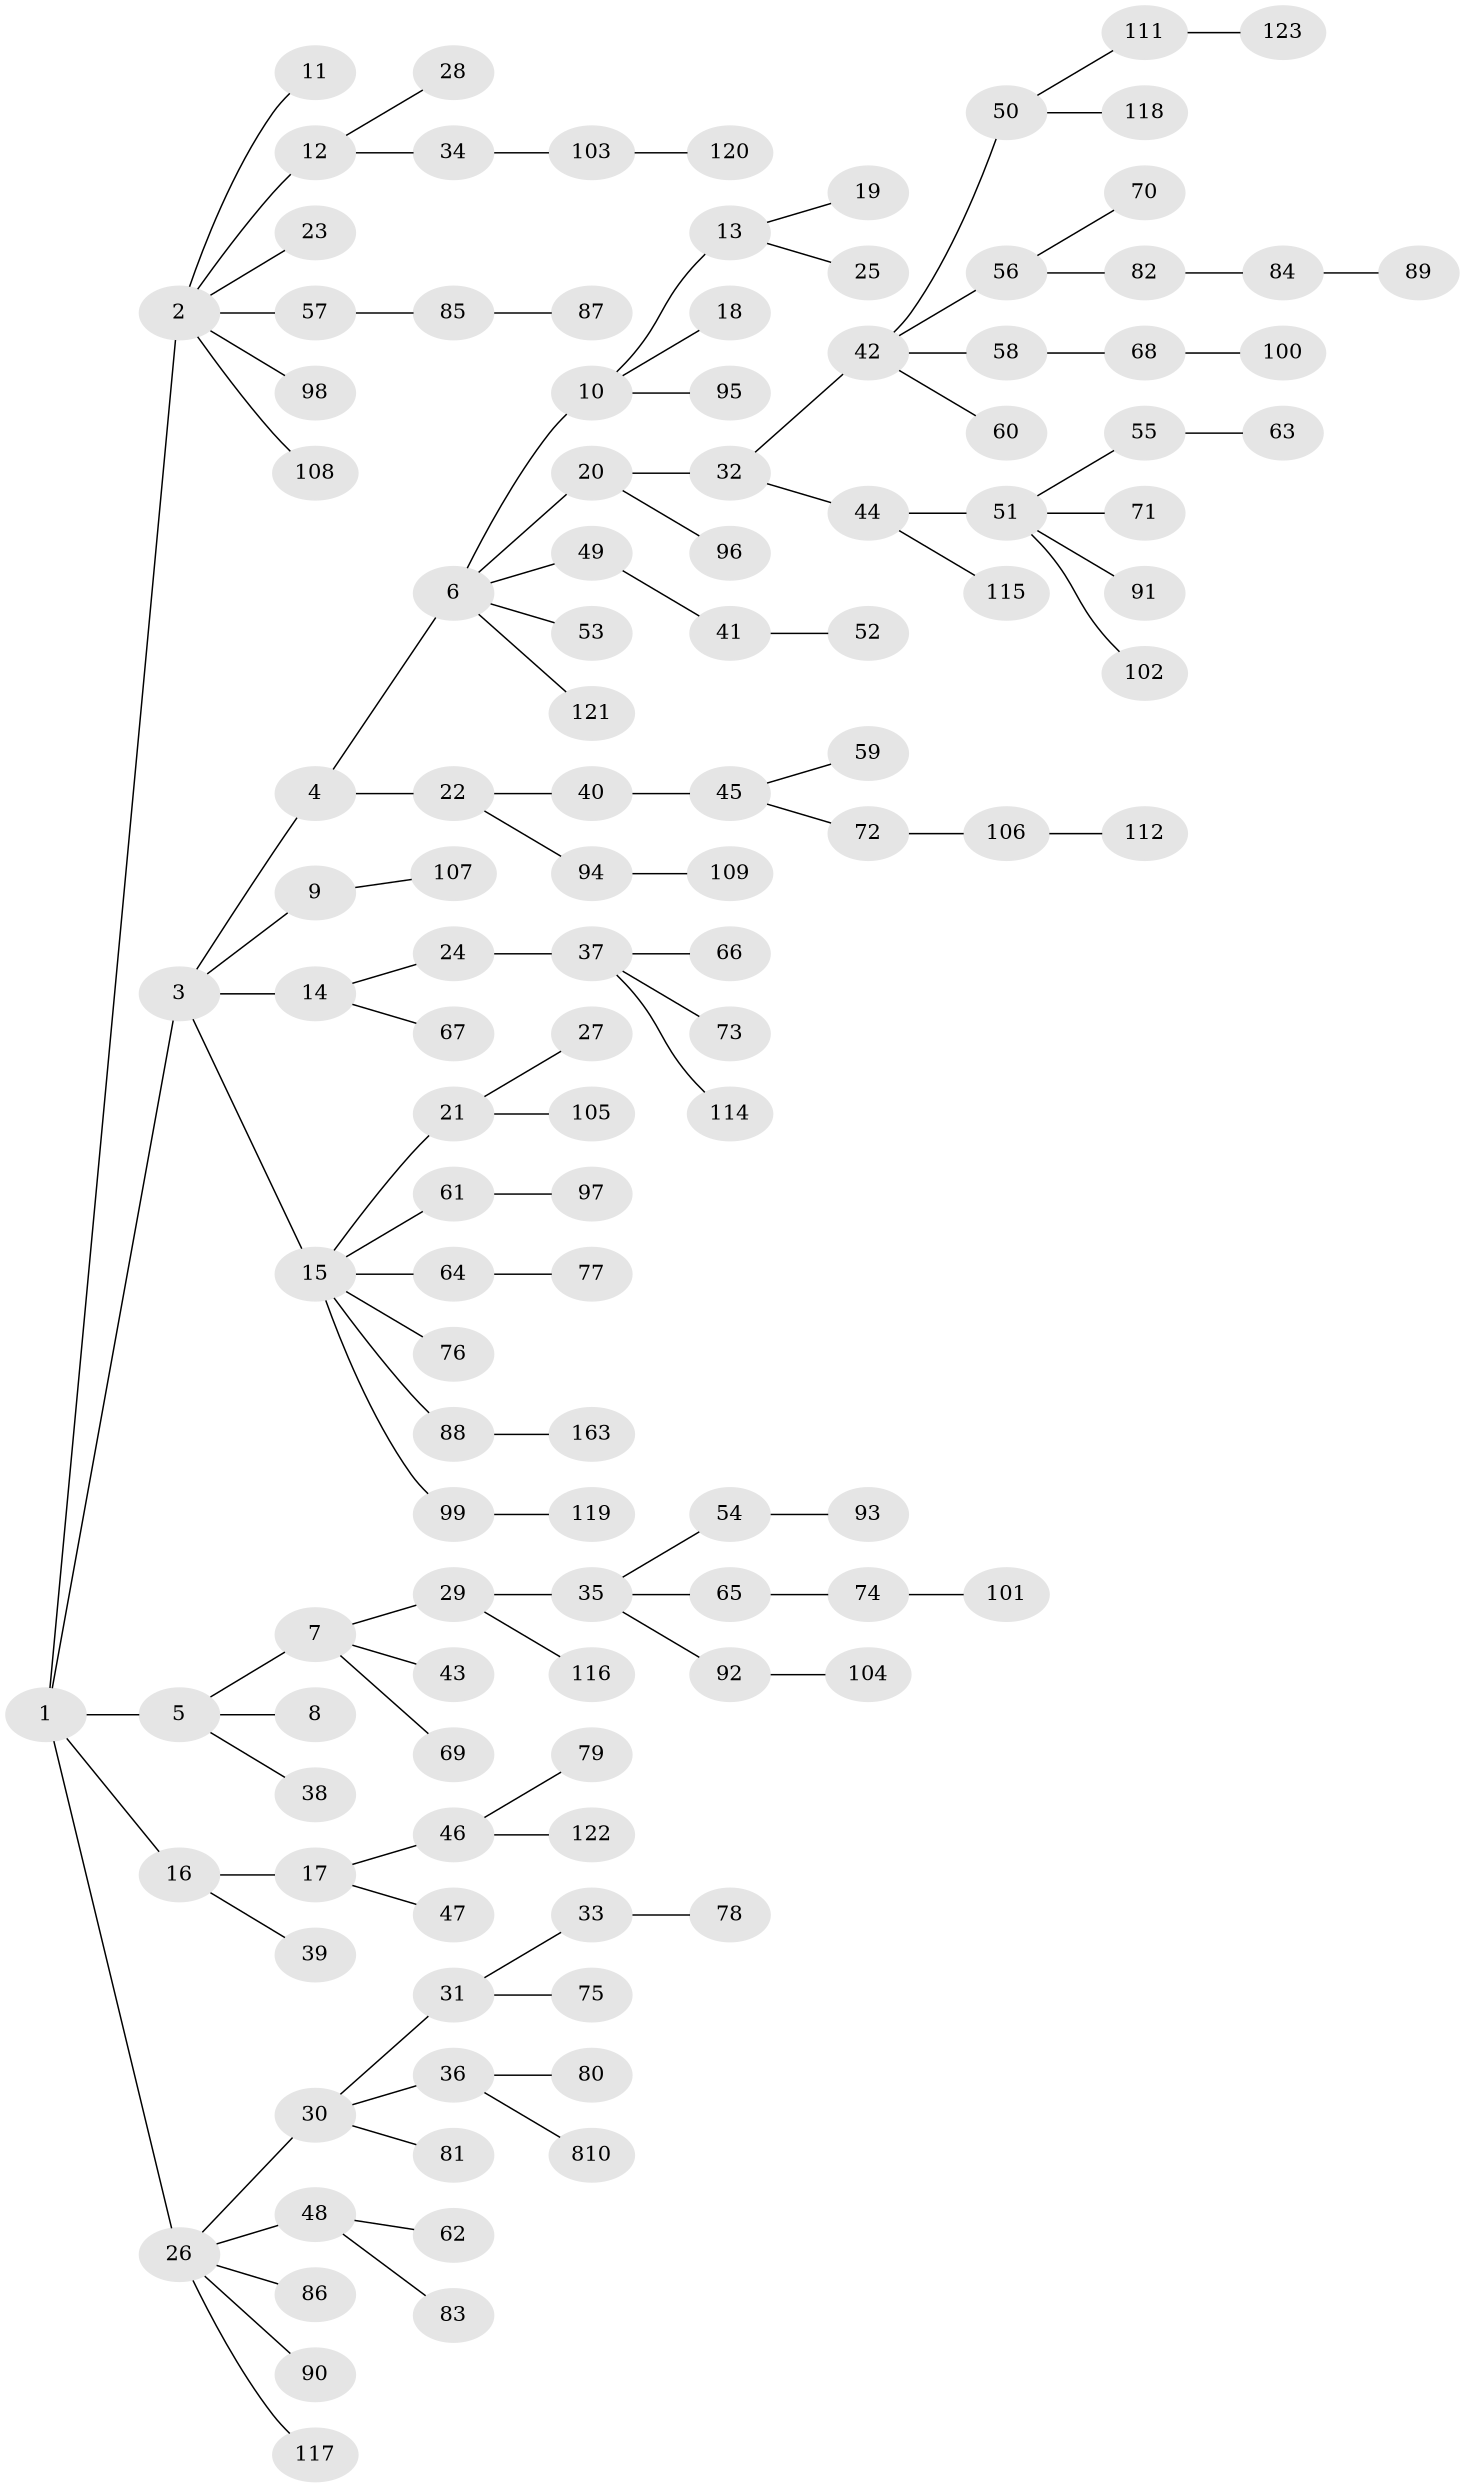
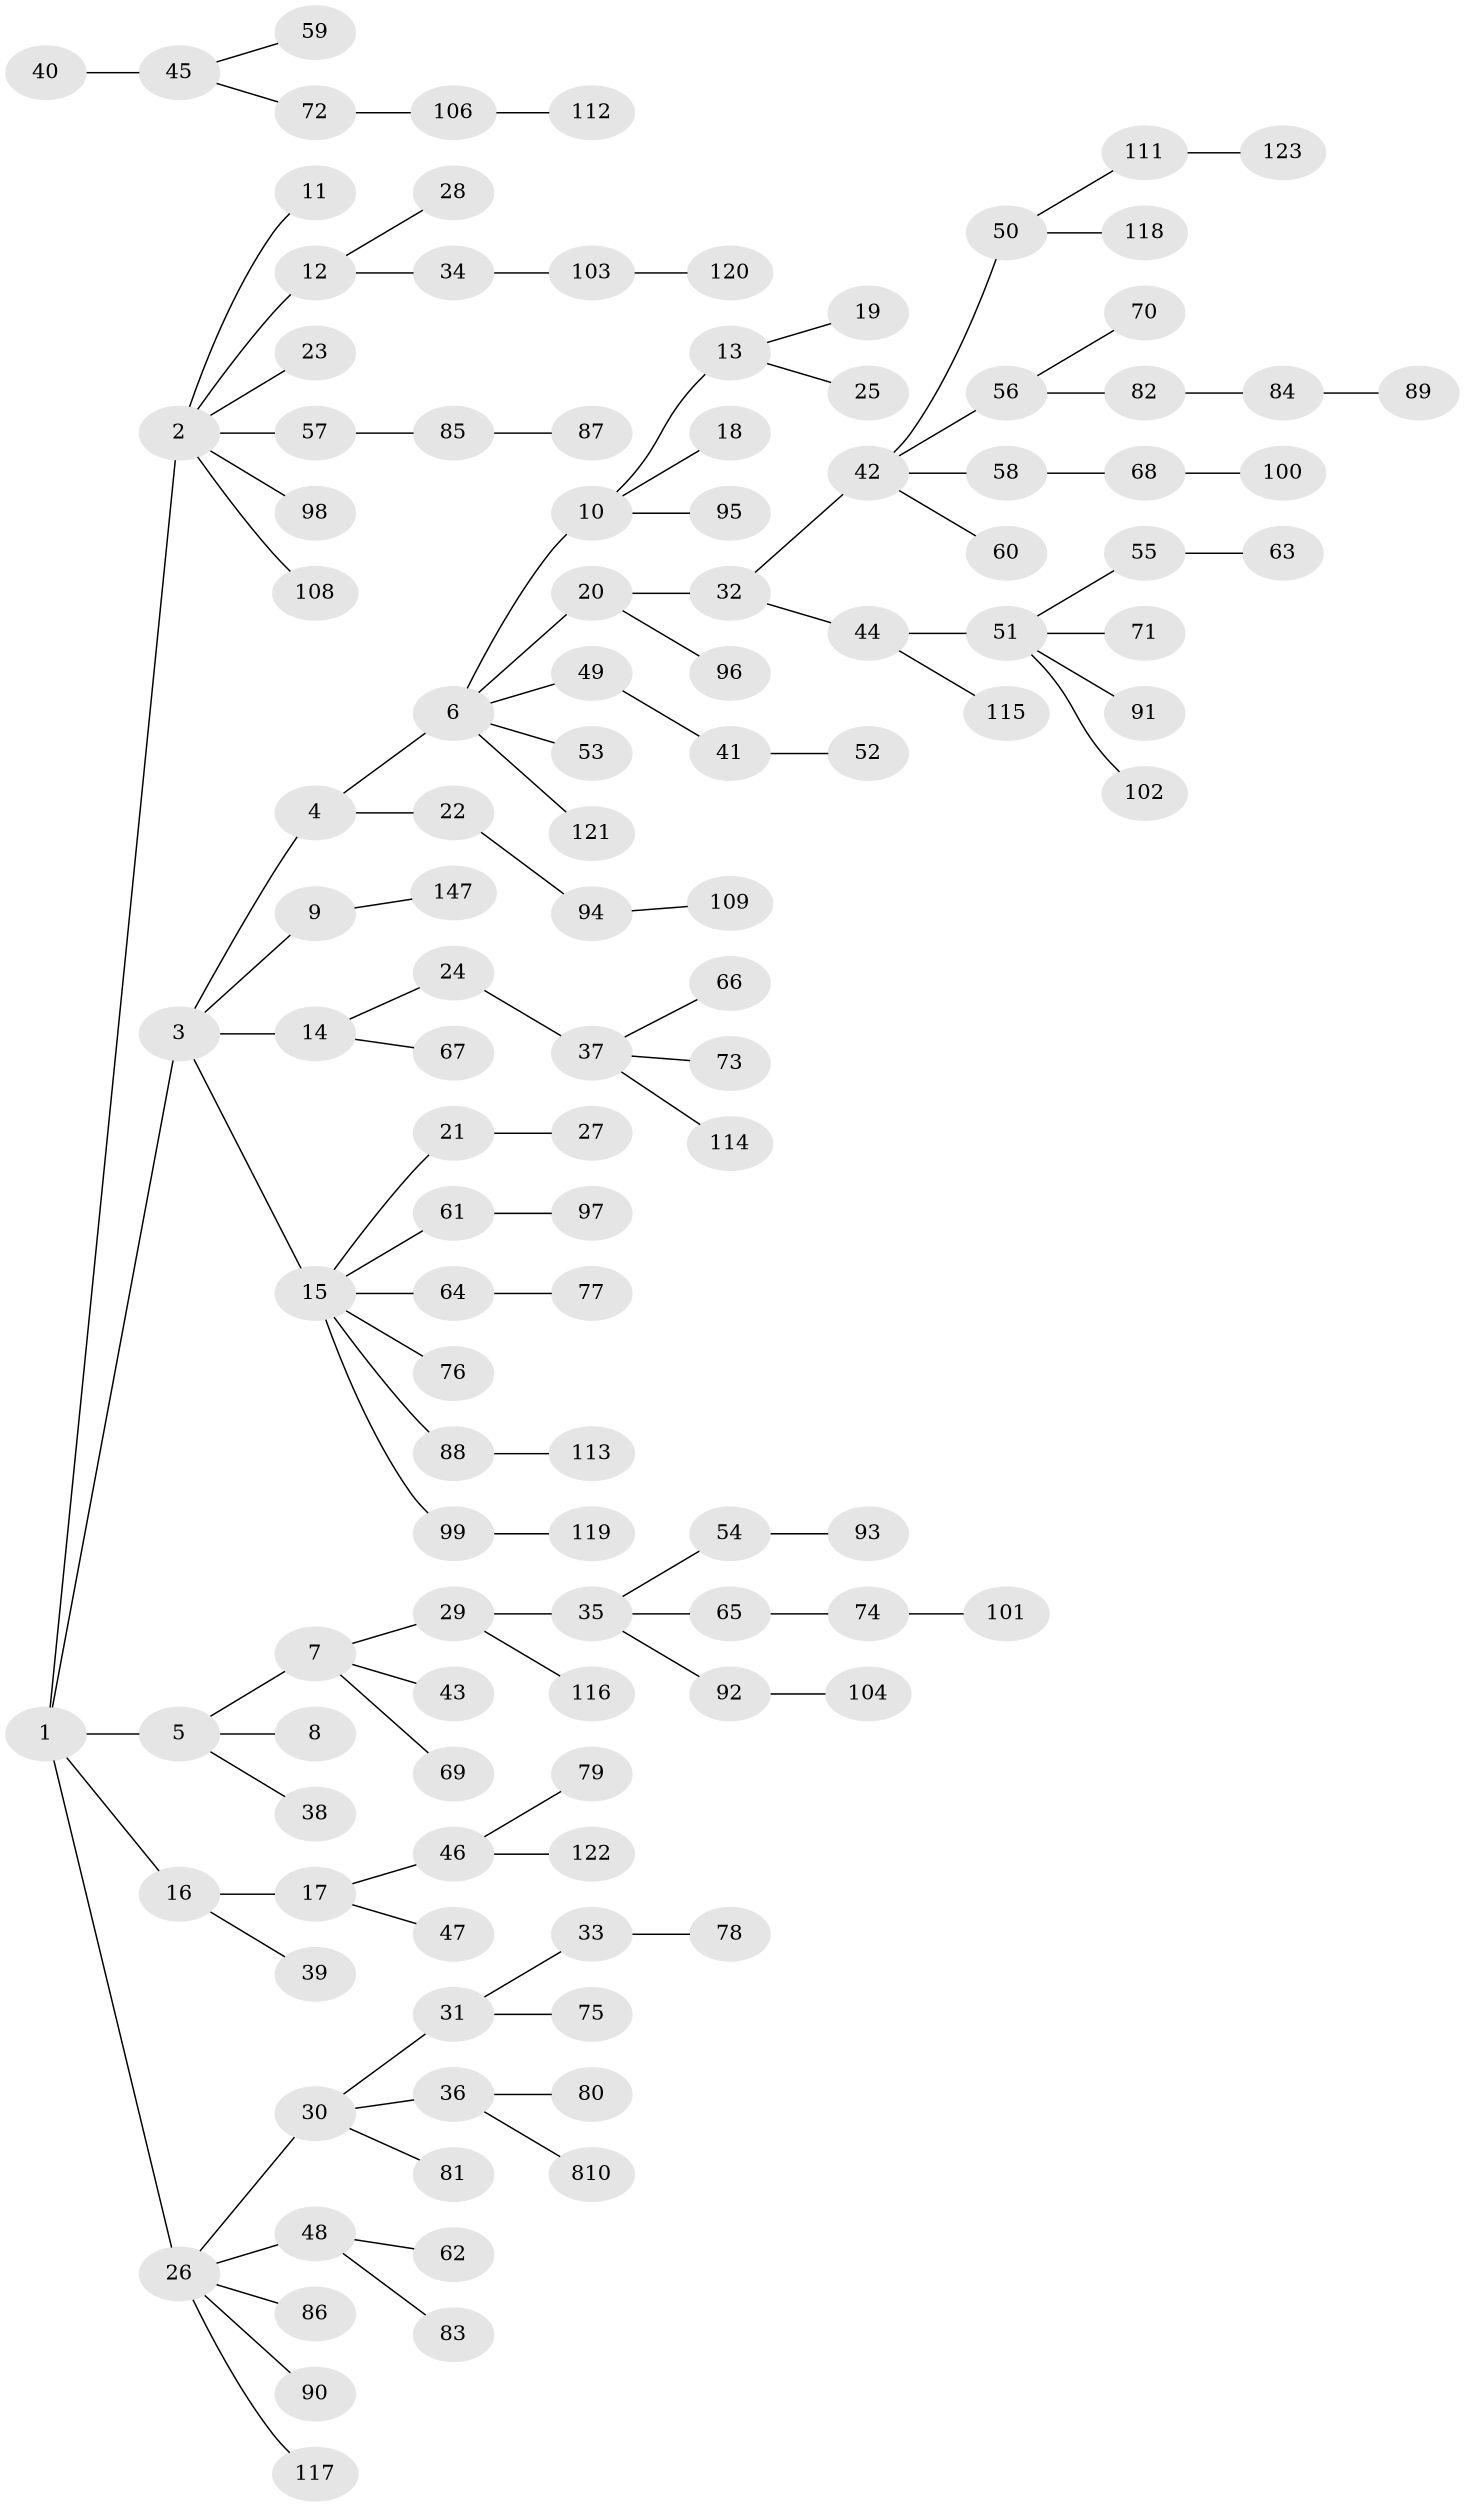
  graph {
    rankdir=LR
    node [color=gray90 style=filled]
    1
    2
    3
    5
    16
    26
    11
    12
    23
    57
    98
    108
    4
    9
    14
    15
    7
    8
    38
    17
    39
    30
    48
    86
    90
    117
    28
    34
    85
    6
    22
-   107
+   107 [label=147]
    24
    67
    21
    61
    64
    76
    88
    99
    10
    20
    49
    53
    121
    40
    94
    29
    43
    69
    13
    18
    95
    32
    96
    41
    52
    35
    116
    19
    25
    103
    37
    27
-   105
    97
    77
-   113 [label=163]
+   113
    119
    46
    47
    79
    122
    42
    44
    45
    109
    66
    73
    114
    31
    36
    81
    62
    83
    54
    65
    92
    33
    75
    80
    n92 [label=810]
    78
    50
    56
    58
    60
    51
    115
    120
    93
    74
    104
    59
    72
    111
    118
    70
    82
    68
    55
    71
    91
    102
    106
    123
    63
    84
    87
    100
    101
    112
    89
    1 -- 2
    1 -- 3
    1 -- 5
    1 -- 16
    1 -- 26
    2 -- 11
    2 -- 12
    2 -- 23
    2 -- 57
    2 -- 98
    2 -- 108
    3 -- 4
    3 -- 9
    3 -- 14
    3 -- 15
    5 -- 7
    5 -- 8
    5 -- 38
    16 -- 17
    16 -- 39
    26 -- 30
    26 -- 48
    26 -- 86
    26 -- 90
    26 -- 117
    12 -- 28
    12 -- 34
    57 -- 85
    4 -- 6
    4 -- 22
    9 -- 107
    14 -- 24
    14 -- 67
    15 -- 21
    15 -- 61
    15 -- 64
    15 -- 76
    15 -- 88
    15 -- 99
    7 -- 29
    7 -- 43
    7 -- 69
    17 -- 46
    17 -- 47
    30 -- 31
    30 -- 36
    30 -- 81
    48 -- 62
    48 -- 83
    34 -- 103
    85 -- 87
    6 -- 10
    6 -- 20
    6 -- 49
    6 -- 53
    6 -- 121
-   22 -- 40
    22 -- 94
    24 -- 37
    21 -- 27
-   21 -- 105
    61 -- 97
    64 -- 77
    88 -- 113
    99 -- 119
    10 -- 13
    10 -- 18
    10 -- 95
    20 -- 32
    20 -- 96
    49 -- 41
    40 -- 45
    94 -- 109
    29 -- 35
    29 -- 116
    13 -- 19
    13 -- 25
    32 -- 42
    32 -- 44
    41 -- 52
    35 -- 54
    35 -- 65
    35 -- 92
    103 -- 120
    37 -- 66
    37 -- 73
    37 -- 114
    46 -- 79
    46 -- 122
    42 -- 50
    42 -- 56
    42 -- 58
    42 -- 60
    44 -- 51
    44 -- 115
    45 -- 59
    45 -- 72
    31 -- 33
    31 -- 75
    36 -- 80
    36 -- n92
    54 -- 93
    65 -- 74
    92 -- 104
    33 -- 78
    50 -- 111
    50 -- 118
    56 -- 70
    56 -- 82
    58 -- 68
    51 -- 55
    51 -- 71
    51 -- 91
    51 -- 102
    74 -- 101
    72 -- 106
    111 -- 123
    82 -- 84
    68 -- 100
    55 -- 63
    106 -- 112
    84 -- 89
  }
